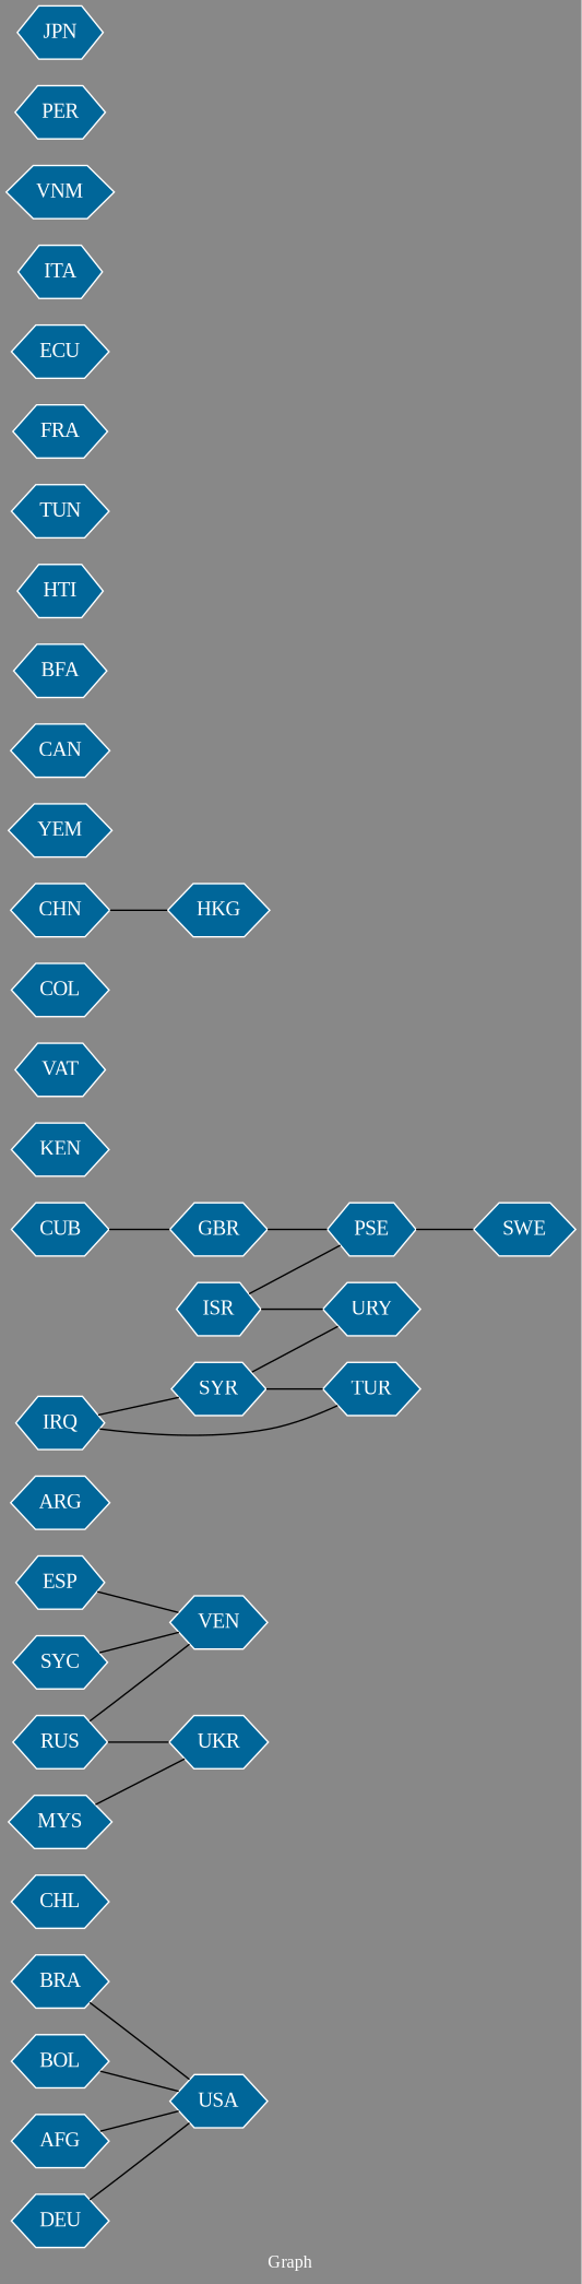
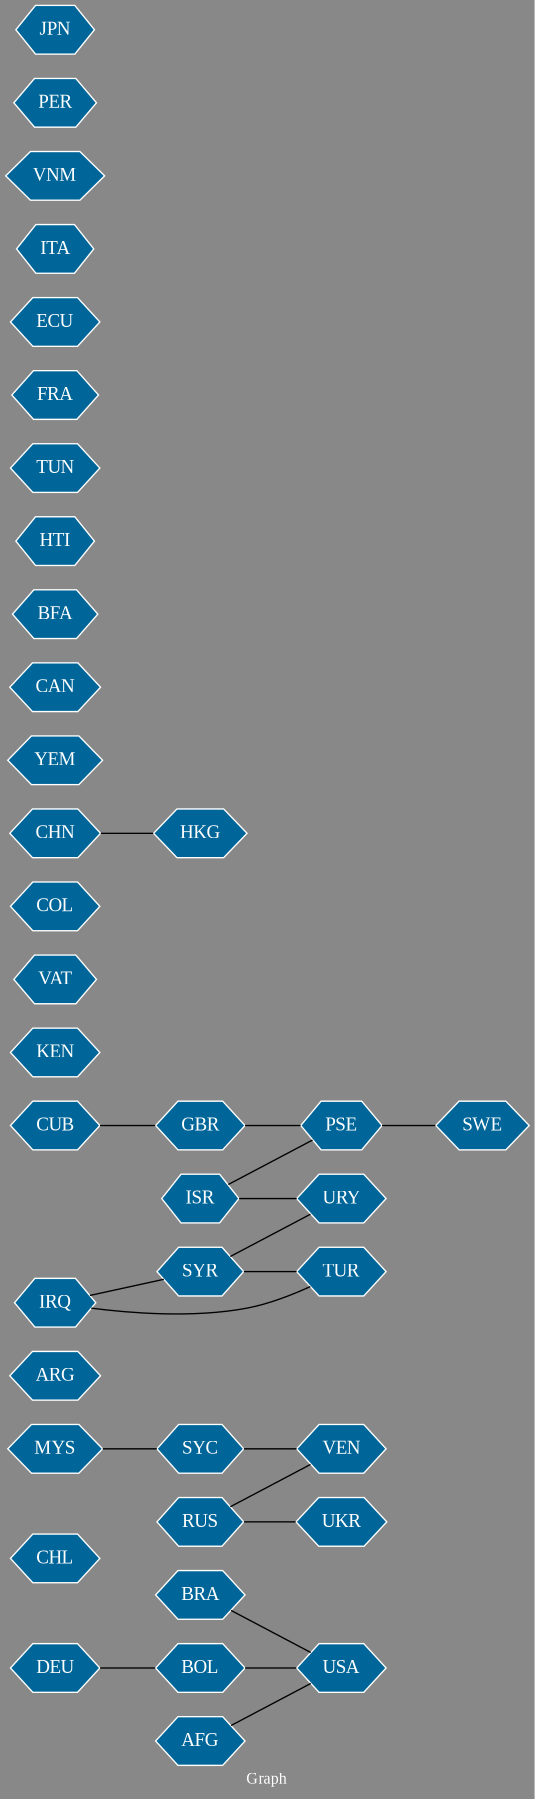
  graph {
    bgcolor="#888888"
    fontcolor=white
    fontname="Liberation Serif"
    fontsize=12
    label="Graph"
    rankdir=LR
    node [color=white fillcolor="#006699" fontcolor=white fontname="Liberation Serif" shape=hexagon style=filled]
    edge [arrowhead=open color=black fontcolor=white fontname="Liberation Serif" fontsize=12 weight=1]
    n1 [label=BRA]
    n2 [label=USA]
    n3 [label=CHL]
-   n4 [label=ESP]
    n5 [label=VEN]
    n6 [label=ARG]
    n7 [label=UKR]
    n8 [label=CUB]
    n9 [label=GBR]
    n10 [label=PSE]
    n11 [label=BOL]
    n12 [label=KEN]
    n13 [label=VAT]
    n14 [label=SYR]
    n15 [label=TUR]
    n16 [label=URY]
    n17 [label=IRQ]
    n18 [label=RUS]
    n19 [label=COL]
    n20 [label=SWE]
    n21 [label=HKG]
    n22 [label=SYC]
    n23 [label=YEM]
    n24 [label=CAN]
    n25 [label=ISR]
    n26 [label=BFA]
    n27 [label=HTI]
    n28 [label=AFG]
    n29 [label=TUN]
    n30 [label=FRA]
    n31 [label=ECU]
    n32 [label=CHN]
    n33 [label=ITA]
    n34 [label=VNM]
    n35 [label=PER]
    n36 [label=MYS]
    n37 [label=DEU]
    n38 [label=JPN]
    n1 -- n2
-   n4 -- n5 [weight=2]
    n8 -- n9
    n9 -- n10
    n10 -- n20 [weight=2]
    n11 -- n2
    n14 -- n15 [weight=4]
    n14 -- n16
    n17 -- n14
    n17 -- n15
    n18 -- n5
    n18 -- n7 [weight=2]
    n22 -- n5
    n25 -- n10
    n25 -- n16
    n28 -- n2
    n32 -- n21
-   n36 -- n7
-   n37 -- n2
+   n36 -- n22
+   n37 -- n11
  }
